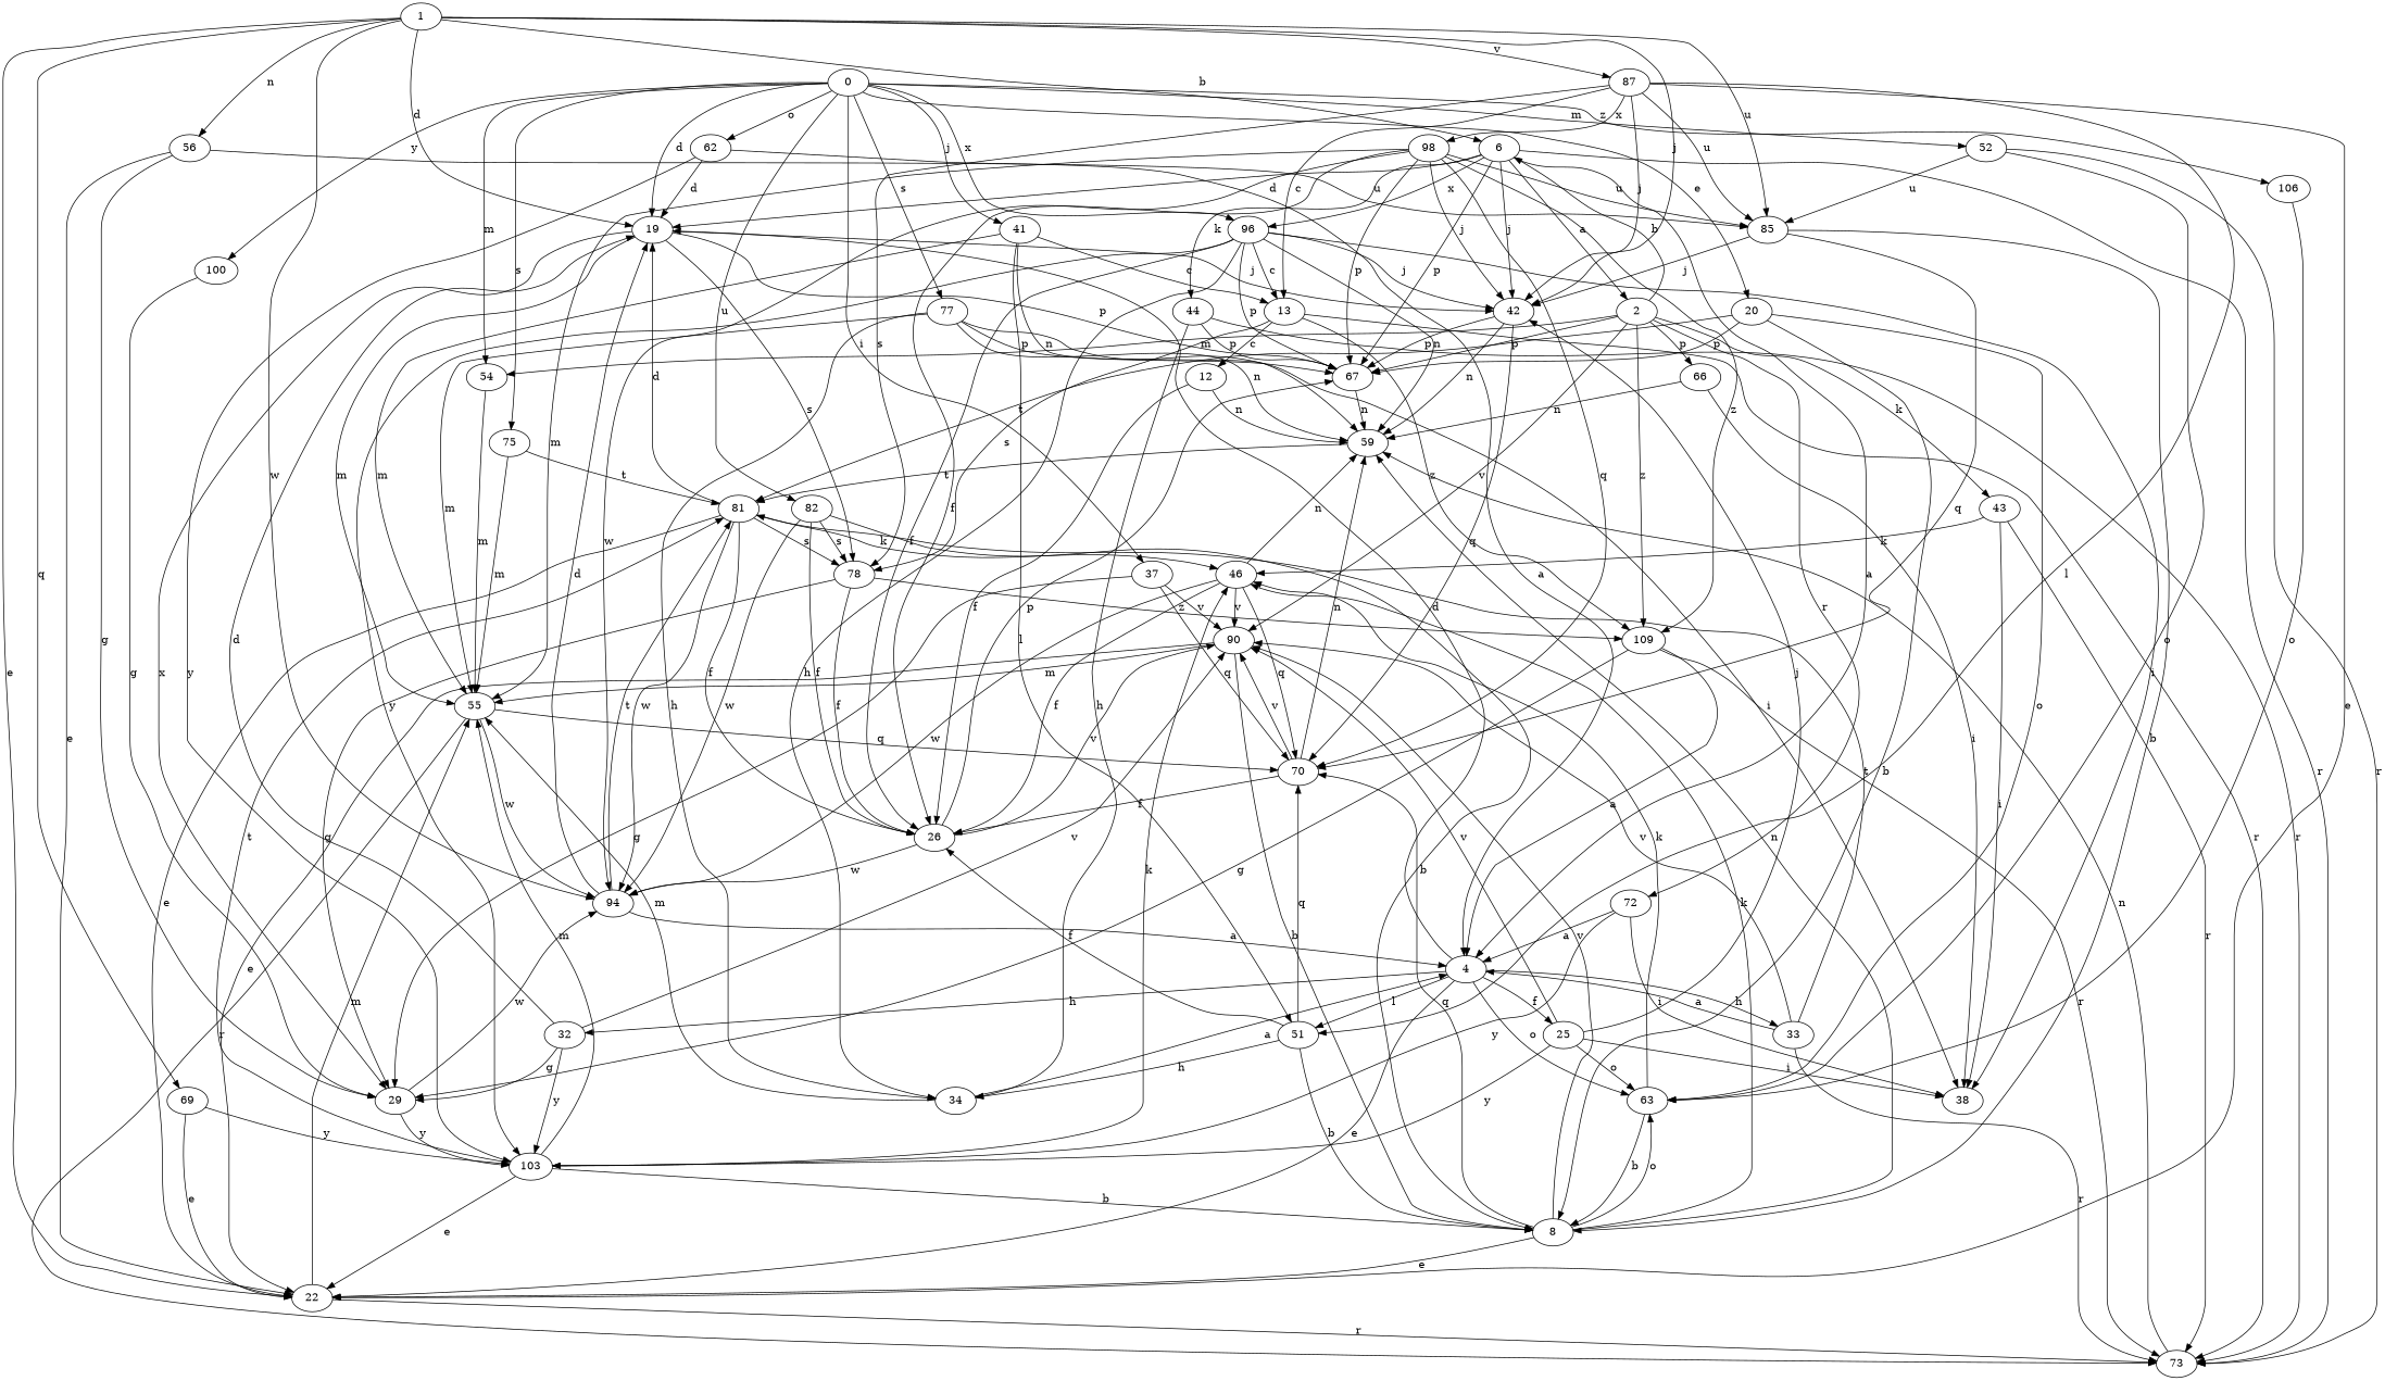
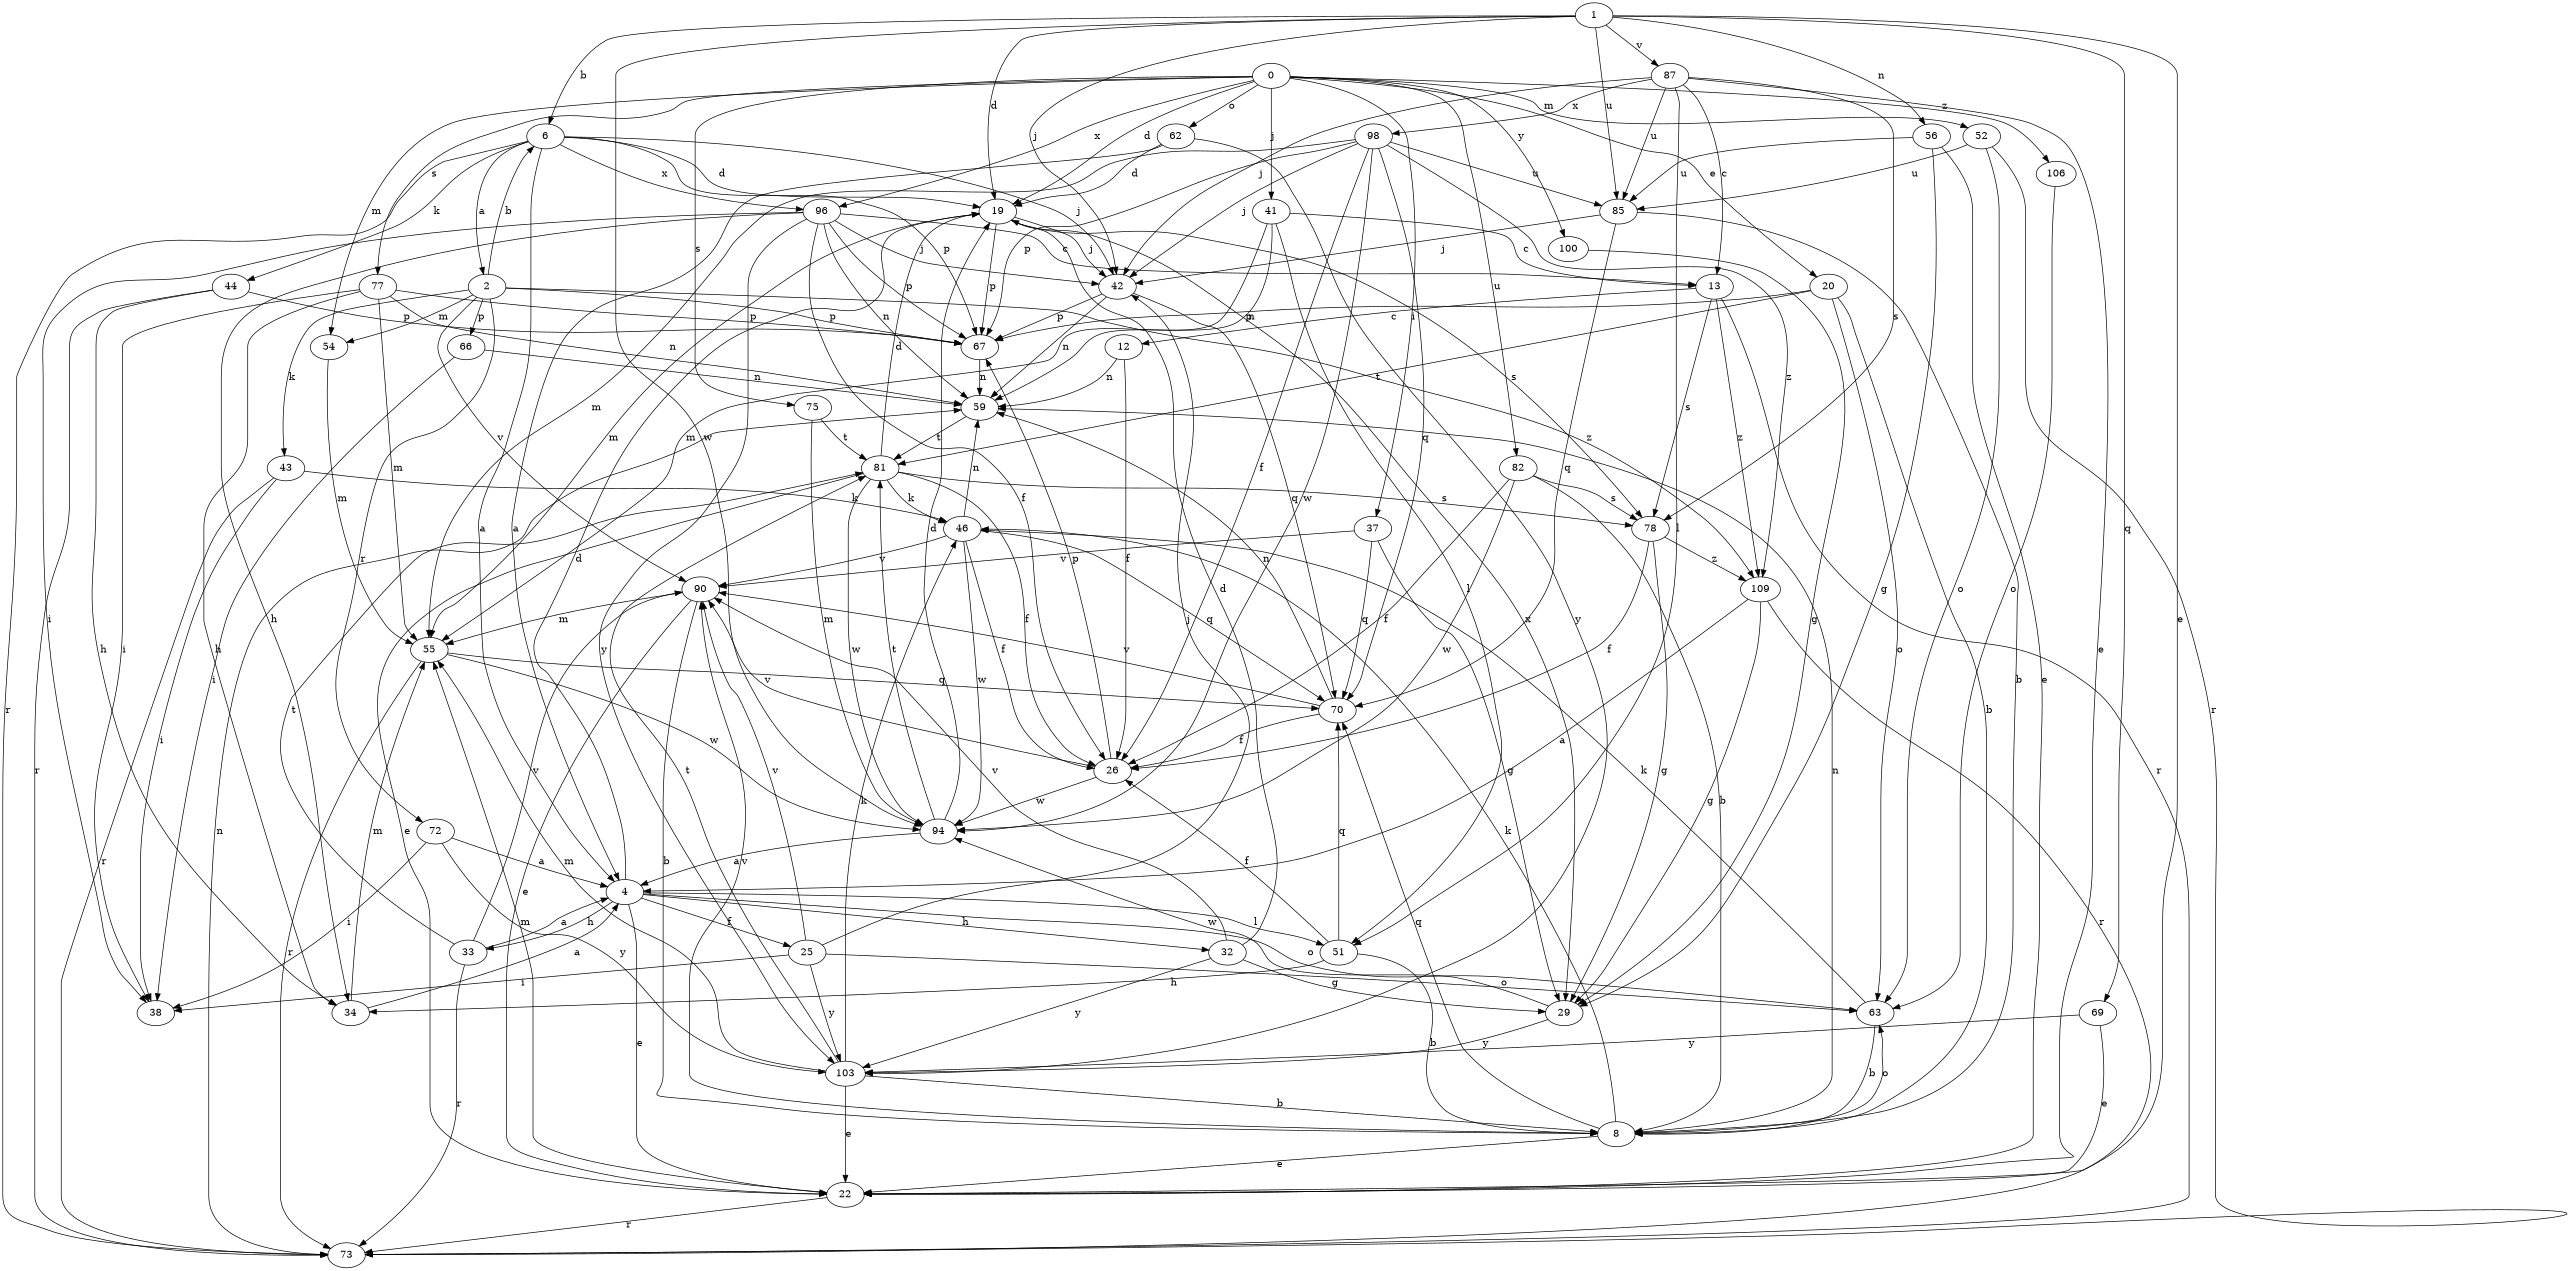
  strict digraph {
    0
    19
    20
    37
    41
    52
    54
    62
    75
    77
    82
    96
    100
    106
    42
    67
    78
    29
    55
    63
    8
    81
    90
    70
    51
    59
    13
    85
    73
    4
    103
    38
    34
    94
    26
    1
    6
    22
    56
    69
    87
    2
    44
    98
    43
    66
    72
    109
    46
    25
    32
    33
    12
    0 -> 19 [label=d]
    0 -> 20 [label=e]
    0 -> 37 [label=i]
    0 -> 41 [label=j]
    0 -> 52 [label=m]
    0 -> 54 [label=m]
    0 -> 62 [label=o]
    0 -> 75 [label=s]
    0 -> 77 [label=s]
    0 -> 82 [label=u]
    0 -> 96 [label=x]
    0 -> 100 [label=y]
    0 -> 106 [label=z]
    19 -> 42 [label=j]
    19 -> 67 [label=p]
    19 -> 78 [label=s]
    19 -> 29 [label=x]
    19 -> 55 [label=m]
    20 -> 67 [label=p]
    20 -> 63 [label=o]
    20 -> 8 [label=b]
    20 -> 81 [label=t]
    37 -> 29 [label=g]
    37 -> 90 [label=v]
    37 -> 70 [label=q]
    41 -> 55 [label=m]
    41 -> 51 [label=l]
    41 -> 59 [label=n]
    41 -> 13 [label=c]
    52 -> 63 [label=o]
    52 -> 85 [label=u]
    52 -> 73 [label=r]
    54 -> 55 [label=m]
    62 -> 19 [label=d]
    62 -> 4 [label=a]
    62 -> 103 [label=y]
-   75 -> 55 [label=m]
+   75 -> 94 [label=m]
    75 -> 81 [label=t]
    77 -> 67 [label=p]
    77 -> 55 [label=m]
    77 -> 59 [label=n]
    77 -> 38 [label=i]
    77 -> 34 [label=h]
    82 -> 78 [label=s]
    82 -> 8 [label=b]
    82 -> 94 [label=w]
    82 -> 26 [label=f]
    96 -> 42 [label=j]
    96 -> 67 [label=p]
    96 -> 59 [label=n]
    96 -> 13 [label=c]
    96 -> 103 [label=y]
    96 -> 38 [label=i]
    96 -> 34 [label=h]
    96 -> 26 [label=f]
    100 -> 29 [label=g]
    106 -> 63 [label=o]
    42 -> 67 [label=p]
    42 -> 70 [label=q]
    42 -> 59 [label=n]
    67 -> 59 [label=n]
    78 -> 29 [label=g]
    78 -> 26 [label=f]
    78 -> 109 [label=z]
    29 -> 103 [label=y]
    29 -> 94 [label=w]
    55 -> 70 [label=q]
    55 -> 73 [label=r]
    55 -> 94 [label=w]
    63 -> 8 [label=b]
    63 -> 46 [label=k]
    8 -> 63 [label=o]
    8 -> 90 [label=v]
    8 -> 70 [label=q]
    8 -> 59 [label=n]
    8 -> 22 [label=e]
    8 -> 46 [label=k]
    81 -> 19 [label=d]
    81 -> 78 [label=s]
    81 -> 94 [label=w]
    81 -> 26 [label=f]
    81 -> 22 [label=e]
    81 -> 46 [label=k]
    90 -> 55 [label=m]
    90 -> 8 [label=b]
    90 -> 22 [label=e]
    70 -> 90 [label=v]
    70 -> 59 [label=n]
    70 -> 26 [label=f]
    51 -> 8 [label=b]
    51 -> 70 [label=q]
    51 -> 34 [label=h]
    51 -> 26 [label=f]
    59 -> 81 [label=t]
    13 -> 78 [label=s]
    13 -> 73 [label=r]
    13 -> 109 [label=z]
    13 -> 12 [label=c]
    85 -> 42 [label=j]
    85 -> 8 [label=b]
    85 -> 70 [label=q]
    73 -> 59 [label=n]
    4 -> 19 [label=d]
    4 -> 63 [label=o]
    4 -> 51 [label=l]
    4 -> 22 [label=e]
    4 -> 25 [label=f]
    4 -> 32 [label=h]
    4 -> 33 [label=h]
    103 -> 55 [label=m]
    103 -> 8 [label=b]
    103 -> 81 [label=t]
    103 -> 22 [label=e]
    103 -> 46 [label=k]
    34 -> 55 [label=m]
    34 -> 4 [label=a]
    94 -> 19 [label=d]
    94 -> 81 [label=t]
    94 -> 4 [label=a]
    26 -> 67 [label=p]
    26 -> 90 [label=v]
    26 -> 94 [label=w]
    1 -> 19 [label=d]
    1 -> 42 [label=j]
    1 -> 85 [label=u]
    1 -> 94 [label=w]
    1 -> 6 [label=b]
    1 -> 22 [label=e]
    1 -> 56 [label=n]
    1 -> 69 [label=q]
    1 -> 87 [label=v]
    6 -> 19 [label=d]
    6 -> 96 [label=x]
    6 -> 42 [label=j]
    6 -> 67 [label=p]
    6 -> 73 [label=r]
    6 -> 4 [label=a]
    6 -> 2 [label=a]
    6 -> 44 [label=k]
    22 -> 55 [label=m]
    22 -> 73 [label=r]
    56 -> 29 [label=g]
    56 -> 85 [label=u]
    56 -> 22 [label=e]
    69 -> 103 [label=y]
    69 -> 22 [label=e]
    87 -> 42 [label=j]
    87 -> 78 [label=s]
    87 -> 51 [label=l]
    87 -> 13 [label=c]
    87 -> 85 [label=u]
    87 -> 22 [label=e]
    87 -> 98 [label=x]
    2 -> 54 [label=m]
    2 -> 67 [label=p]
    2 -> 90 [label=v]
    2 -> 6 [label=b]
    2 -> 43 [label=k]
    2 -> 66 [label=p]
    2 -> 72 [label=r]
    2 -> 109 [label=z]
    44 -> 67 [label=p]
    44 -> 73 [label=r]
    44 -> 34 [label=h]
    98 -> 42 [label=j]
    98 -> 67 [label=p]
    98 -> 55 [label=m]
    98 -> 70 [label=q]
    98 -> 85 [label=u]
    98 -> 94 [label=w]
    98 -> 26 [label=f]
    98 -> 109 [label=z]
    43 -> 73 [label=r]
    43 -> 38 [label=i]
    43 -> 46 [label=k]
    66 -> 59 [label=n]
    66 -> 38 [label=i]
    72 -> 4 [label=a]
    72 -> 103 [label=y]
    72 -> 38 [label=i]
    109 -> 29 [label=g]
    109 -> 73 [label=r]
    109 -> 4 [label=a]
    46 -> 90 [label=v]
    46 -> 70 [label=q]
    46 -> 59 [label=n]
    46 -> 94 [label=w]
    46 -> 26 [label=f]
    25 -> 42 [label=j]
    25 -> 63 [label=o]
    25 -> 90 [label=v]
    25 -> 103 [label=y]
    25 -> 38 [label=i]
    32 -> 19 [label=d]
    32 -> 29 [label=g]
    32 -> 90 [label=v]
    32 -> 103 [label=y]
    33 -> 81 [label=t]
    33 -> 90 [label=v]
    33 -> 73 [label=r]
    33 -> 4 [label=a]
    12 -> 59 [label=n]
    12 -> 26 [label=f]
  }
